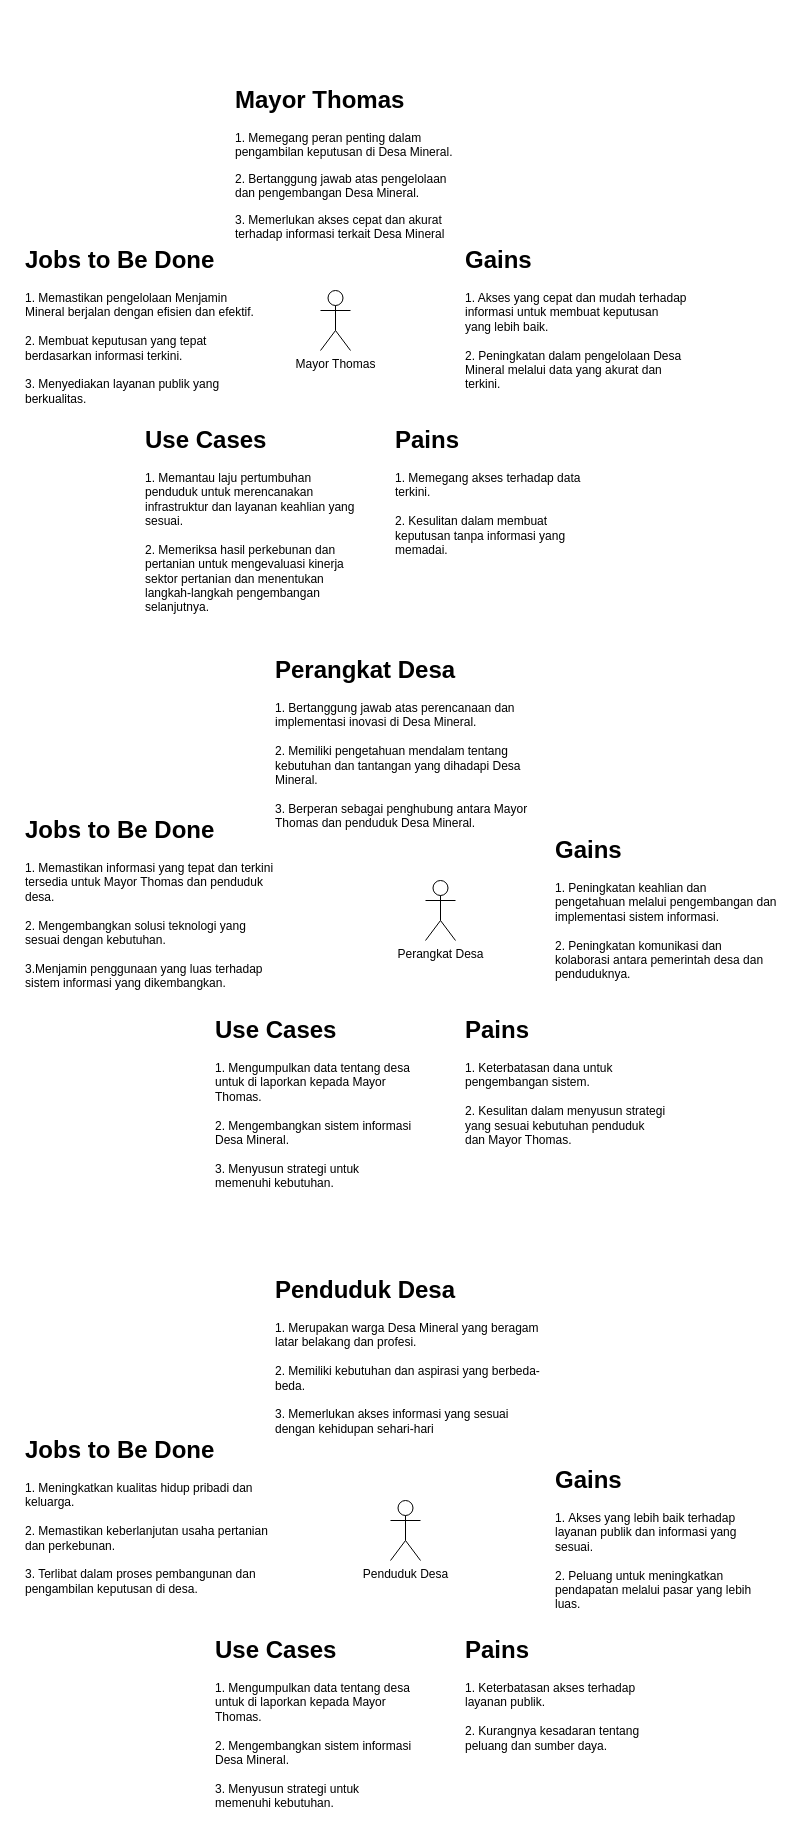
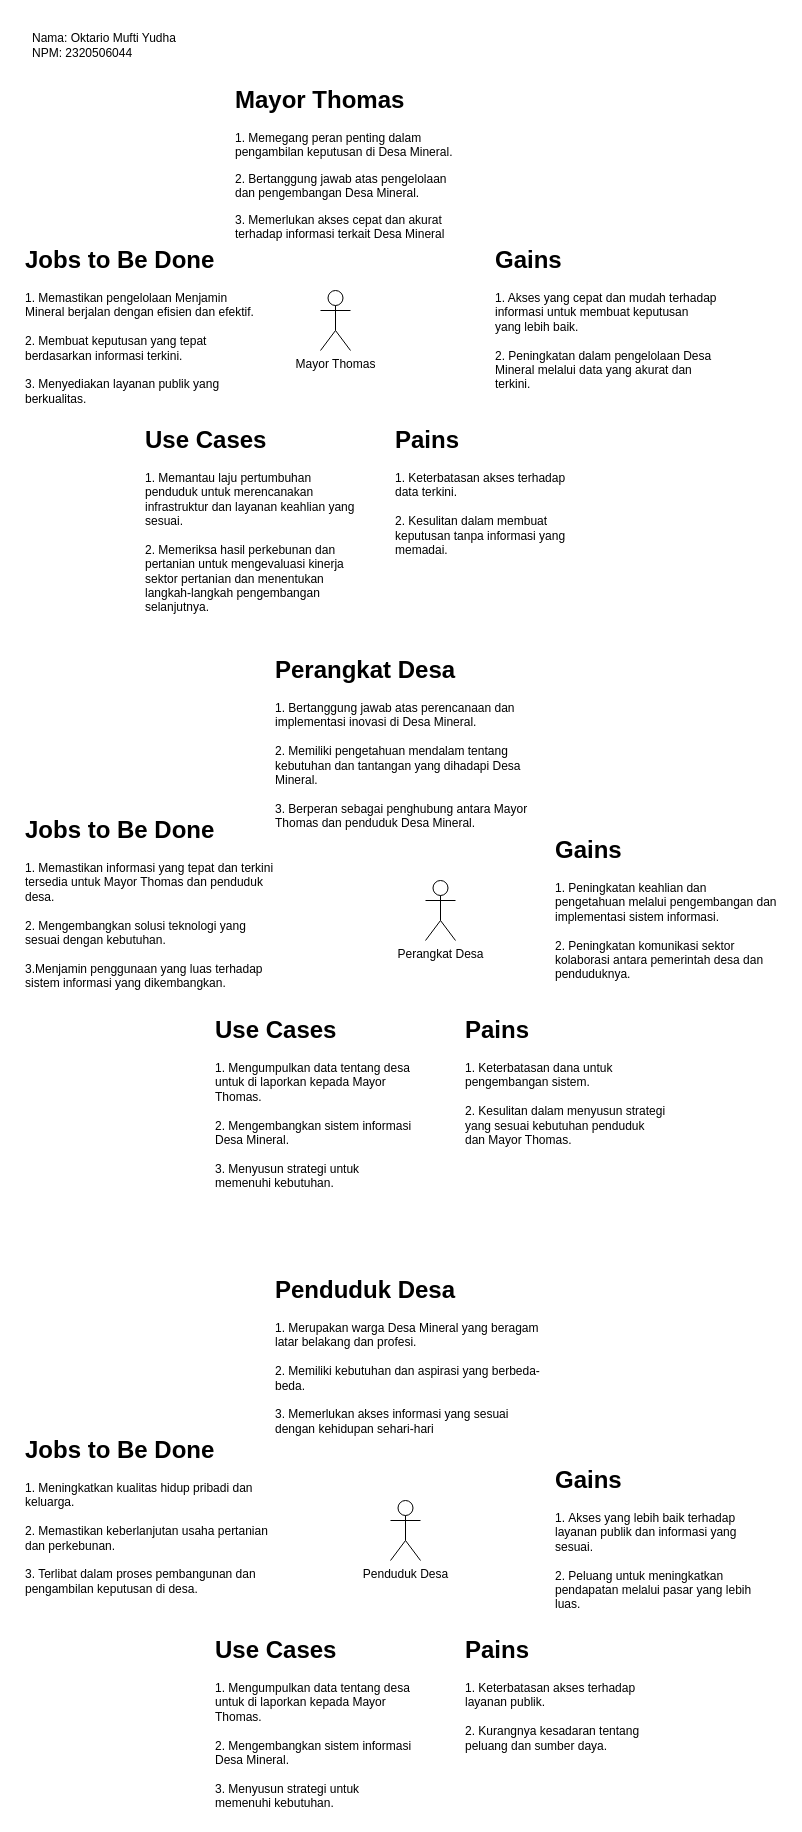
  <mxCell id="0" />
  <mxCell id="1" parent="0" />
  <mxCell id="2" value="Mayor Thomas" style="shape=umlActor;verticalLabelPosition=bottom;verticalAlign=top;html=1;outlineConnect=0;" vertex="1" parent="1"><mxGeometry x="320" y="290" width="30" height="60" as="geometry" /></mxCell>
  <mxCell id="3" value="&lt;h1&gt;Mayor Thomas&lt;/h1&gt;&lt;p&gt;1. Memegang peran penting dalam pengambilan keputusan di Desa Mineral.&lt;/p&gt;&lt;p&gt;2. Bertanggung jawab atas pengelolaan dan pengembangan Desa Mineral.&lt;/p&gt;&lt;p&gt;&lt;span style=&quot;background-color: initial;&quot;&gt;3. Memerlukan akses cepat dan akurat terhadap informasi terkait Desa Mineral&lt;/span&gt;&lt;/p&gt;" style="text;html=1;spacing=5;spacingTop=-20;whiteSpace=wrap;overflow=hidden;rounded=0;" vertex="1" parent="1"><mxGeometry x="230" width="230" height="170" as="geometry" y="80" /></mxCell>
- <mxCell id="4" value="&lt;h1&gt;Gains&lt;/h1&gt;&lt;div&gt;&lt;div&gt;&lt;div&gt;1. Akses yang cepat dan mudah terhadap informasi untuk membuat keputusan yang lebih baik.&lt;/div&gt;&lt;div&gt;&lt;br&gt;&lt;/div&gt;&lt;div&gt;2. Peningkatan dalam pengelolaan Desa Mineral melalui data yang akurat dan terkini.&lt;/div&gt;&lt;/div&gt;&lt;/div&gt;" style="text;html=1;spacing=5;spacingTop=-20;whiteSpace=wrap;overflow=hidden;rounded=0;" vertex="1" parent="1"><mxGeometry x="460" y="240" width="230" height="160" as="geometry" /></mxCell>
- <mxCell id="5" value="&lt;h1&gt;Pains&lt;/h1&gt;&lt;div&gt;&lt;div&gt;1. Memegang akses terhadap data terkini.&lt;/div&gt;&lt;div&gt;&lt;br&gt;&lt;/div&gt;&lt;div&gt;2. Kesulitan dalam membuat keputusan tanpa informasi yang memadai.&lt;/div&gt;&lt;/div&gt;" style="text;html=1;spacing=5;spacingTop=-20;whiteSpace=wrap;overflow=hidden;rounded=0;" vertex="1" parent="1"><mxGeometry x="390" y="420" width="200" height="140" as="geometry" /></mxCell>
+ <mxCell id="4" value="&lt;h1&gt;Gains&lt;/h1&gt;&lt;div&gt;&lt;div&gt;&lt;div&gt;1. Akses yang cepat dan mudah terhadap informasi untuk membuat keputusan yang lebih baik.&lt;/div&gt;&lt;div&gt;&lt;br&gt;&lt;/div&gt;&lt;div&gt;2. Peningkatan dalam pengelolaan Desa Mineral melalui data yang akurat dan terkini.&lt;/div&gt;&lt;/div&gt;&lt;/div&gt;" style="text;html=1;spacing=5;spacingTop=-20;whiteSpace=wrap;overflow=hidden;rounded=0;" vertex="1" parent="1"><mxGeometry x="490" y="240" width="230" height="160" as="geometry" /></mxCell>
+ <mxCell id="5" value="&lt;h1&gt;Pains&lt;/h1&gt;&lt;div&gt;&lt;div&gt;1. Keterbatasan akses terhadap data terkini.&lt;/div&gt;&lt;div&gt;&lt;br&gt;&lt;/div&gt;&lt;div&gt;2. Kesulitan dalam membuat keputusan tanpa informasi yang memadai.&lt;/div&gt;&lt;/div&gt;" style="text;html=1;spacing=5;spacingTop=-20;whiteSpace=wrap;overflow=hidden;rounded=0;" vertex="1" parent="1"><mxGeometry x="390" y="420" width="200" height="140" as="geometry" /></mxCell>
  <mxCell id="6" value="&lt;h1&gt;Use Cases&lt;/h1&gt;&lt;div&gt;&lt;div&gt;1. Memantau laju pertumbuhan penduduk untuk merencanakan infrastruktur dan layanan keahlian yang sesuai.&lt;/div&gt;&lt;div&gt;&lt;br&gt;&lt;/div&gt;&lt;div&gt;2. Memeriksa hasil perkebunan dan pertanian untuk mengevaluasi kinerja sektor pertanian dan menentukan langkah-langkah pengembangan selanjutnya.&lt;/div&gt;&lt;/div&gt;" style="text;html=1;spacing=5;spacingTop=-20;whiteSpace=wrap;overflow=hidden;rounded=0;" vertex="1" parent="1"><mxGeometry x="140" y="420" width="220" height="200" as="geometry" /></mxCell>
  <mxCell id="7" value="&lt;h1&gt;Jobs to Be Done&lt;/h1&gt;&lt;div&gt;&lt;div&gt;1. Memastikan pengelolaan Menjamin Mineral berjalan dengan efisien dan efektif.&lt;/div&gt;&lt;div&gt;&lt;br&gt;&lt;/div&gt;&lt;div&gt;2. Membuat keputusan yang tepat berdasarkan informasi terkini.&lt;/div&gt;&lt;div&gt;&lt;br&gt;&lt;/div&gt;&lt;div&gt;3. Menyediakan layanan publik yang berkualitas.&lt;/div&gt;&lt;/div&gt;" style="text;html=1;spacing=5;spacingTop=-20;whiteSpace=wrap;overflow=hidden;rounded=0;" vertex="1" parent="1"><mxGeometry x="20" y="240" width="240" height="170" as="geometry" /></mxCell>
  <mxCell id="8" value="Perangkat Desa" style="shape=umlActor;verticalLabelPosition=bottom;verticalAlign=top;html=1;outlineConnect=0;" vertex="1" parent="1"><mxGeometry x="425" y="880" width="30" height="60" as="geometry" /></mxCell>
  <mxCell id="9" value="&lt;h1&gt;Perangkat Desa&lt;/h1&gt;&lt;div&gt;&lt;div&gt;1. Bertanggung jawab atas perencanaan dan implementasi inovasi di Desa Mineral.&lt;/div&gt;&lt;div&gt;&lt;br&gt;&lt;/div&gt;&lt;div&gt;2. Memiliki pengetahuan mendalam tentang kebutuhan dan tantangan yang dihadapi Desa Mineral.&lt;/div&gt;&lt;div&gt;&lt;br&gt;&lt;/div&gt;&lt;div&gt;3. Berperan sebagai penghubung antara Mayor Thomas dan penduduk Desa Mineral.&lt;/div&gt;&lt;/div&gt;" style="text;html=1;spacing=5;spacingTop=-20;whiteSpace=wrap;overflow=hidden;rounded=0;" vertex="1" parent="1"><mxGeometry x="270" y="650" width="280" height="180" as="geometry" /></mxCell>
- <mxCell id="10" value="&lt;h1&gt;Gains&lt;/h1&gt;&lt;div&gt;&lt;span style=&quot;background-color: initial;&quot;&gt;1.&amp;nbsp;Peningkatan keahlian dan pengetahuan melalui pengembangan dan implementasi sistem informasi.&lt;/span&gt;&lt;br&gt;&lt;/div&gt;&lt;div&gt;&lt;br&gt;&lt;/div&gt;2. Peningkatan komunikasi dan kolaborasi antara pemerintah desa dan penduduknya." style="text;html=1;spacing=5;spacingTop=-20;whiteSpace=wrap;overflow=hidden;rounded=0;" vertex="1" parent="1"><mxGeometry x="550" y="830" width="230" height="160" as="geometry" /></mxCell>
+ <mxCell id="10" value="&lt;h1&gt;Gains&lt;/h1&gt;&lt;div&gt;&lt;span style=&quot;background-color: initial;&quot;&gt;1.&amp;nbsp;Peningkatan keahlian dan pengetahuan melalui pengembangan dan implementasi sistem informasi.&lt;/span&gt;&lt;br&gt;&lt;/div&gt;&lt;div&gt;&lt;br&gt;&lt;/div&gt;2. Peningkatan komunikasi sektor kolaborasi antara pemerintah desa dan penduduknya." style="text;html=1;spacing=5;spacingTop=-20;whiteSpace=wrap;overflow=hidden;rounded=0;" vertex="1" parent="1"><mxGeometry x="550" y="830" width="230" height="160" as="geometry" /></mxCell>
  <mxCell id="11" value="&lt;h1&gt;Pains&lt;/h1&gt;&lt;div&gt;&lt;div&gt;1. Keterbatasan dana untuk pengembangan sistem.&lt;/div&gt;&lt;div&gt;&lt;br&gt;&lt;/div&gt;&lt;div&gt;2. Kesulitan dalam menyusun strategi yang sesuai kebutuhan penduduk dan Mayor Thomas.&lt;/div&gt;&lt;/div&gt;" style="text;html=1;spacing=5;spacingTop=-20;whiteSpace=wrap;overflow=hidden;rounded=0;" vertex="1" parent="1"><mxGeometry x="460" y="1010" width="210" height="140" as="geometry" /></mxCell>
  <mxCell id="12" value="&lt;h1&gt;Use Cases&lt;/h1&gt;&lt;div&gt;&lt;div&gt;1. Mengumpulkan data tentang desa untuk di laporkan kepada Mayor Thomas.&lt;/div&gt;&lt;div&gt;&lt;br&gt;&lt;/div&gt;&lt;div&gt;2. Mengembangkan sistem informasi Desa Mineral.&lt;/div&gt;&lt;div&gt;&lt;br&gt;&lt;/div&gt;&lt;div&gt;3. Menyusun strategi untuk memenuhi kebutuhan.&lt;/div&gt;&lt;/div&gt;" style="text;html=1;spacing=5;spacingTop=-20;whiteSpace=wrap;overflow=hidden;rounded=0;" vertex="1" parent="1"><mxGeometry x="210" y="1010" width="210" height="180" as="geometry" /></mxCell>
  <mxCell id="13" value="&lt;h1&gt;Jobs to Be Done&lt;/h1&gt;&lt;div&gt;&lt;div&gt;1. Memastikan informasi yang tepat dan terkini tersedia untuk Mayor Thomas dan penduduk desa.&lt;/div&gt;&lt;div&gt;&lt;br&gt;&lt;/div&gt;&lt;div&gt;2. Mengembangkan solusi teknologi yang sesuai dengan kebutuhan.&lt;/div&gt;&lt;div&gt;&lt;br&gt;&lt;/div&gt;&lt;div&gt;3.Menjamin penggunaan yang luas terhadap sistem informasi yang dikembangkan.&lt;/div&gt;&lt;/div&gt;" style="text;html=1;spacing=5;spacingTop=-20;whiteSpace=wrap;overflow=hidden;rounded=0;" vertex="1" parent="1"><mxGeometry x="20" y="810" width="260" height="190" as="geometry" /></mxCell>
  <mxCell id="14" value="&lt;h1&gt;Penduduk Desa&lt;/h1&gt;&lt;div&gt;&lt;div&gt;1. Merupakan warga Desa Mineral yang beragam latar belakang dan profesi.&lt;/div&gt;&lt;div&gt;&lt;br&gt;&lt;/div&gt;&lt;div&gt;2. Memiliki kebutuhan dan aspirasi yang berbeda-beda.&lt;/div&gt;&lt;div&gt;&lt;span style=&quot;background-color: initial;&quot;&gt;&lt;br&gt;&lt;/span&gt;&lt;/div&gt;&lt;div&gt;&lt;span style=&quot;background-color: initial;&quot;&gt;3. Memerlukan akses informasi yang sesuai dengan kehidupan sehari-hari&lt;/span&gt;&lt;/div&gt;&lt;/div&gt;" style="text;html=1;spacing=5;spacingTop=-20;whiteSpace=wrap;overflow=hidden;rounded=0;" vertex="1" parent="1"><mxGeometry x="270" y="1270" width="280" height="180" as="geometry" /></mxCell>
  <mxCell id="15" value="&lt;h1&gt;Jobs to Be Done&lt;/h1&gt;&lt;div&gt;&lt;div&gt;1. Meningkatkan kualitas hidup pribadi dan keluarga.&lt;/div&gt;&lt;div&gt;&lt;br&gt;&lt;/div&gt;&lt;div&gt;2. Memastikan keberlanjutan usaha pertanian dan perkebunan.&lt;/div&gt;&lt;div&gt;&lt;br&gt;&lt;/div&gt;&lt;div&gt;3. Terlibat dalam proses pembangunan dan pengambilan keputusan di desa.&lt;/div&gt;&lt;/div&gt;" style="text;html=1;spacing=5;spacingTop=-20;whiteSpace=wrap;overflow=hidden;rounded=0;" vertex="1" parent="1"><mxGeometry x="20" y="1430" width="260" height="190" as="geometry" /></mxCell>
  <mxCell id="16" value="&lt;h1&gt;Gains&lt;/h1&gt;&lt;div&gt;&lt;span style=&quot;background-color: initial;&quot;&gt;1.&amp;nbsp;&lt;/span&gt;Akses yang lebih baik terhadap layanan publik dan informasi yang sesuai.&lt;/div&gt;&lt;div&gt;&lt;br&gt;&lt;/div&gt;&lt;div&gt;2. Peluang untuk meningkatkan pendapatan melalui pasar yang lebih luas.&lt;/div&gt;&lt;div&gt;&lt;br&gt;&lt;/div&gt;&lt;div&gt;&lt;br&gt;&lt;/div&gt;" style="text;html=1;spacing=5;spacingTop=-20;whiteSpace=wrap;overflow=hidden;rounded=0;" vertex="1" parent="1"><mxGeometry x="550" y="1460" width="230" height="160" as="geometry" /></mxCell>
  <mxCell id="17" value="Penduduk Desa" style="shape=umlActor;verticalLabelPosition=bottom;verticalAlign=top;html=1;outlineConnect=0;" vertex="1" parent="1"><mxGeometry x="390" y="1500" width="30" height="60" as="geometry" /></mxCell>
  <mxCell id="18" value="&lt;h1&gt;Pains&lt;/h1&gt;&lt;div&gt;&lt;div&gt;1. Keterbatasan akses terhadap layanan publik.&lt;/div&gt;&lt;div&gt;&lt;br&gt;&lt;/div&gt;&lt;div&gt;2. Kurangnya kesadaran tentang peluang dan sumber daya.&lt;/div&gt;&lt;/div&gt;" style="text;html=1;spacing=5;spacingTop=-20;whiteSpace=wrap;overflow=hidden;rounded=0;" vertex="1" parent="1"><mxGeometry x="460" y="1630" width="210" height="140" as="geometry" /></mxCell>
  <mxCell id="19" value="&lt;h1&gt;Use Cases&lt;/h1&gt;&lt;div&gt;&lt;div&gt;1. Mengumpulkan data tentang desa untuk di laporkan kepada Mayor Thomas.&lt;/div&gt;&lt;div&gt;&lt;br&gt;&lt;/div&gt;&lt;div&gt;2. Mengembangkan sistem informasi Desa Mineral.&lt;/div&gt;&lt;div&gt;&lt;br&gt;&lt;/div&gt;&lt;div&gt;3. Menyusun strategi untuk memenuhi kebutuhan.&lt;/div&gt;&lt;/div&gt;" style="text;html=1;spacing=5;spacingTop=-20;whiteSpace=wrap;overflow=hidden;rounded=0;" vertex="1" parent="1"><mxGeometry x="210" y="1630" width="210" height="180" as="geometry" /></mxCell>
+ <mxCell id="20" value="Nama: Oktario Mufti Yudha&lt;br&gt;NPM: 2320506044" style="text;html=1;align=left;verticalAlign=middle;whiteSpace=wrap;rounded=0;" vertex="1" parent="1"><mxGeometry x="30" y="20" width="160" height="50" as="geometry" /></mxCell>
